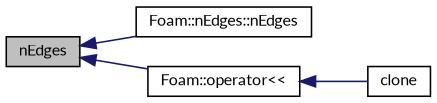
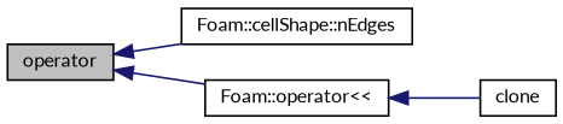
  digraph {
    fontname=Lato
    rankdir=LR
    node [color=black fontname=Lato fontsize=10 shape=record]
    edge [color=midnightblue dir=back fontname=Lato fontsize=10 labelfontname=FreeSans labelfontsize=10 style=solid]
-   n1 [fillcolor=grey75 fontcolor=black height=0.2 label=nEdges style=filled width=0.4]
-   n2 [height=0.2 label="Foam::nEdges::nEdges" width=0.4]
+   n1 [fillcolor=grey75 fontcolor=black height=0.2 label=operator style=filled width=0.4]
+   n2 [height=0.2 label="Foam::cellShape::nEdges" width=0.4]
    n3 [height=0.2 label="Foam::operator\<\<" width=0.4]
    n4 [height=0.2 label=clone width=0.4]
    n1 -> n2
    n1 -> n3
    n3 -> n4
  }
